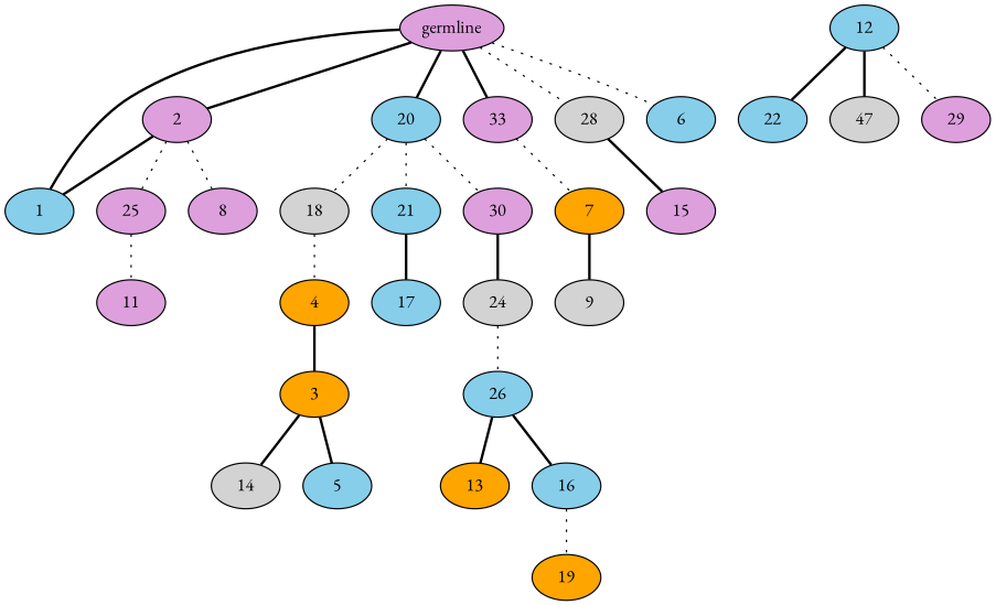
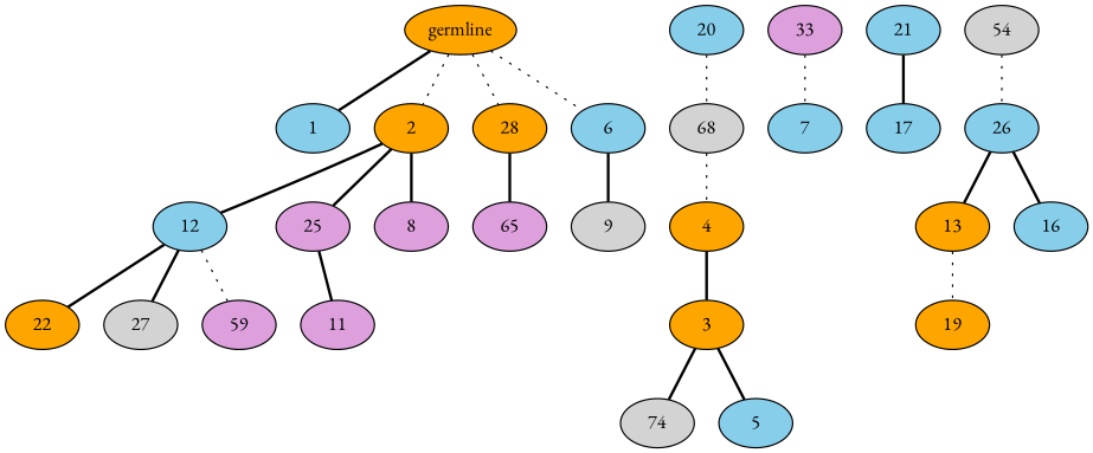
  graph {
    fontname="EB Garamond"
    node [fillcolor=skyblue fontname="EB Garamond" style=filled]
    edge [fontname="EB Garamond" style=bold]
-   n1 [fillcolor=plum label=germline]
+   n1 [fillcolor=orange label=germline]
    n2 [label=1]
-   n3 [fillcolor=plum label=2]
+   n3 [fillcolor=orange label=2]
    n4 [label=20]
    n5 [fillcolor=plum label=33]
-   n6 [fillcolor=lightgrey label=28]
+   n6 [fillcolor=orange label=28]
    n7 [label=6]
    n8 [label=12]
    n9 [fillcolor=plum label=25]
    n10 [fillcolor=plum label=8]
-   n11 [fillcolor=lightgrey label=18]
+   n11 [fillcolor=lightgrey label=68]
    n12 [label=21]
-   n13 [fillcolor=plum label=30]
-   n14 [fillcolor=orange label=7]
-   n15 [fillcolor=plum label=15]
+   n14 [label=7]
+   n15 [fillcolor=plum label=65]
    n16 [fillcolor=lightgrey label=9]
-   n17 [label=22]
-   n18 [fillcolor=lightgrey label=47]
-   n19 [fillcolor=plum label=29]
+   n17 [fillcolor=orange label=22]
+   n18 [fillcolor=lightgrey label=27]
+   n19 [fillcolor=plum label=59]
    n20 [fillcolor=plum label=11]
    n21 [fillcolor=orange label=4]
    n22 [label=17]
-   n23 [fillcolor=lightgrey label=24]
+   n23 [fillcolor=lightgrey label=54]
    n24 [fillcolor=orange label=3]
-   n25 [fillcolor=lightgrey label=14]
+   n25 [fillcolor=lightgrey label=74]
    n26 [label=5]
    n27 [label=26]
    n28 [fillcolor=orange label=13]
    n29 [label=16]
    n30 [fillcolor=orange label=19]
    n1 -- n2
-   n1 -- n3
-   n1 -- n4
-   n1 -- n5
+   n1 -- n3 [style=dotted]
    n1 -- n6 [style=dotted]
    n1 -- n7 [style=dotted]
-   n3 -- n2
-   n3 -- n9 [style=dotted]
-   n3 -- n10 [style=dotted]
+   n3 -- n8
+   n3 -- n9
+   n3 -- n10
    n4 -- n11 [style=dotted]
-   n4 -- n12 [style=dotted]
-   n4 -- n13 [style=dotted]
    n5 -- n14 [style=dotted]
    n6 -- n15
-   n14 -- n16
+   n7 -- n16
    n8 -- n17
    n8 -- n18
    n8 -- n19 [style=dotted]
-   n9 -- n20 [style=dotted]
+   n9 -- n20
    n11 -- n21 [style=dotted]
    n12 -- n22
-   n13 -- n23
    n21 -- n24
    n23 -- n27 [style=dotted]
    n24 -- n25
    n24 -- n26
    n27 -- n28
    n27 -- n29
-   n29 -- n30 [style=dotted]
+   n28 -- n30 [style=dotted]
  }
